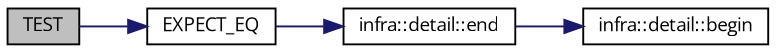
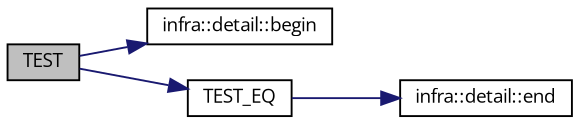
  digraph {
    fontname="Open Sans"
    rankdir=LR
    node [color=black fillcolor=white fontname="Open Sans" fontsize=10 shape=record style=filled]
    edge [color=midnightblue fontname="Open Sans" fontsize=10 labelfontname=Helvetica labelfontsize=10 style=solid]
    n1 [fillcolor=grey75 fontcolor=black height=0.2 label=TEST width=0.4]
    n2 [height=0.2 label="infra::detail::begin" width=0.4]
-   n3 [height=0.2 label=EXPECT_EQ width=0.4]
+   n3 [height=0.2 label=TEST_EQ width=0.4]
    n4 [height=0.2 label="infra::detail::end" width=0.4]
-   n4 -> n2
+   n1 -> n2
    n1 -> n3
    n3 -> n4
  }
